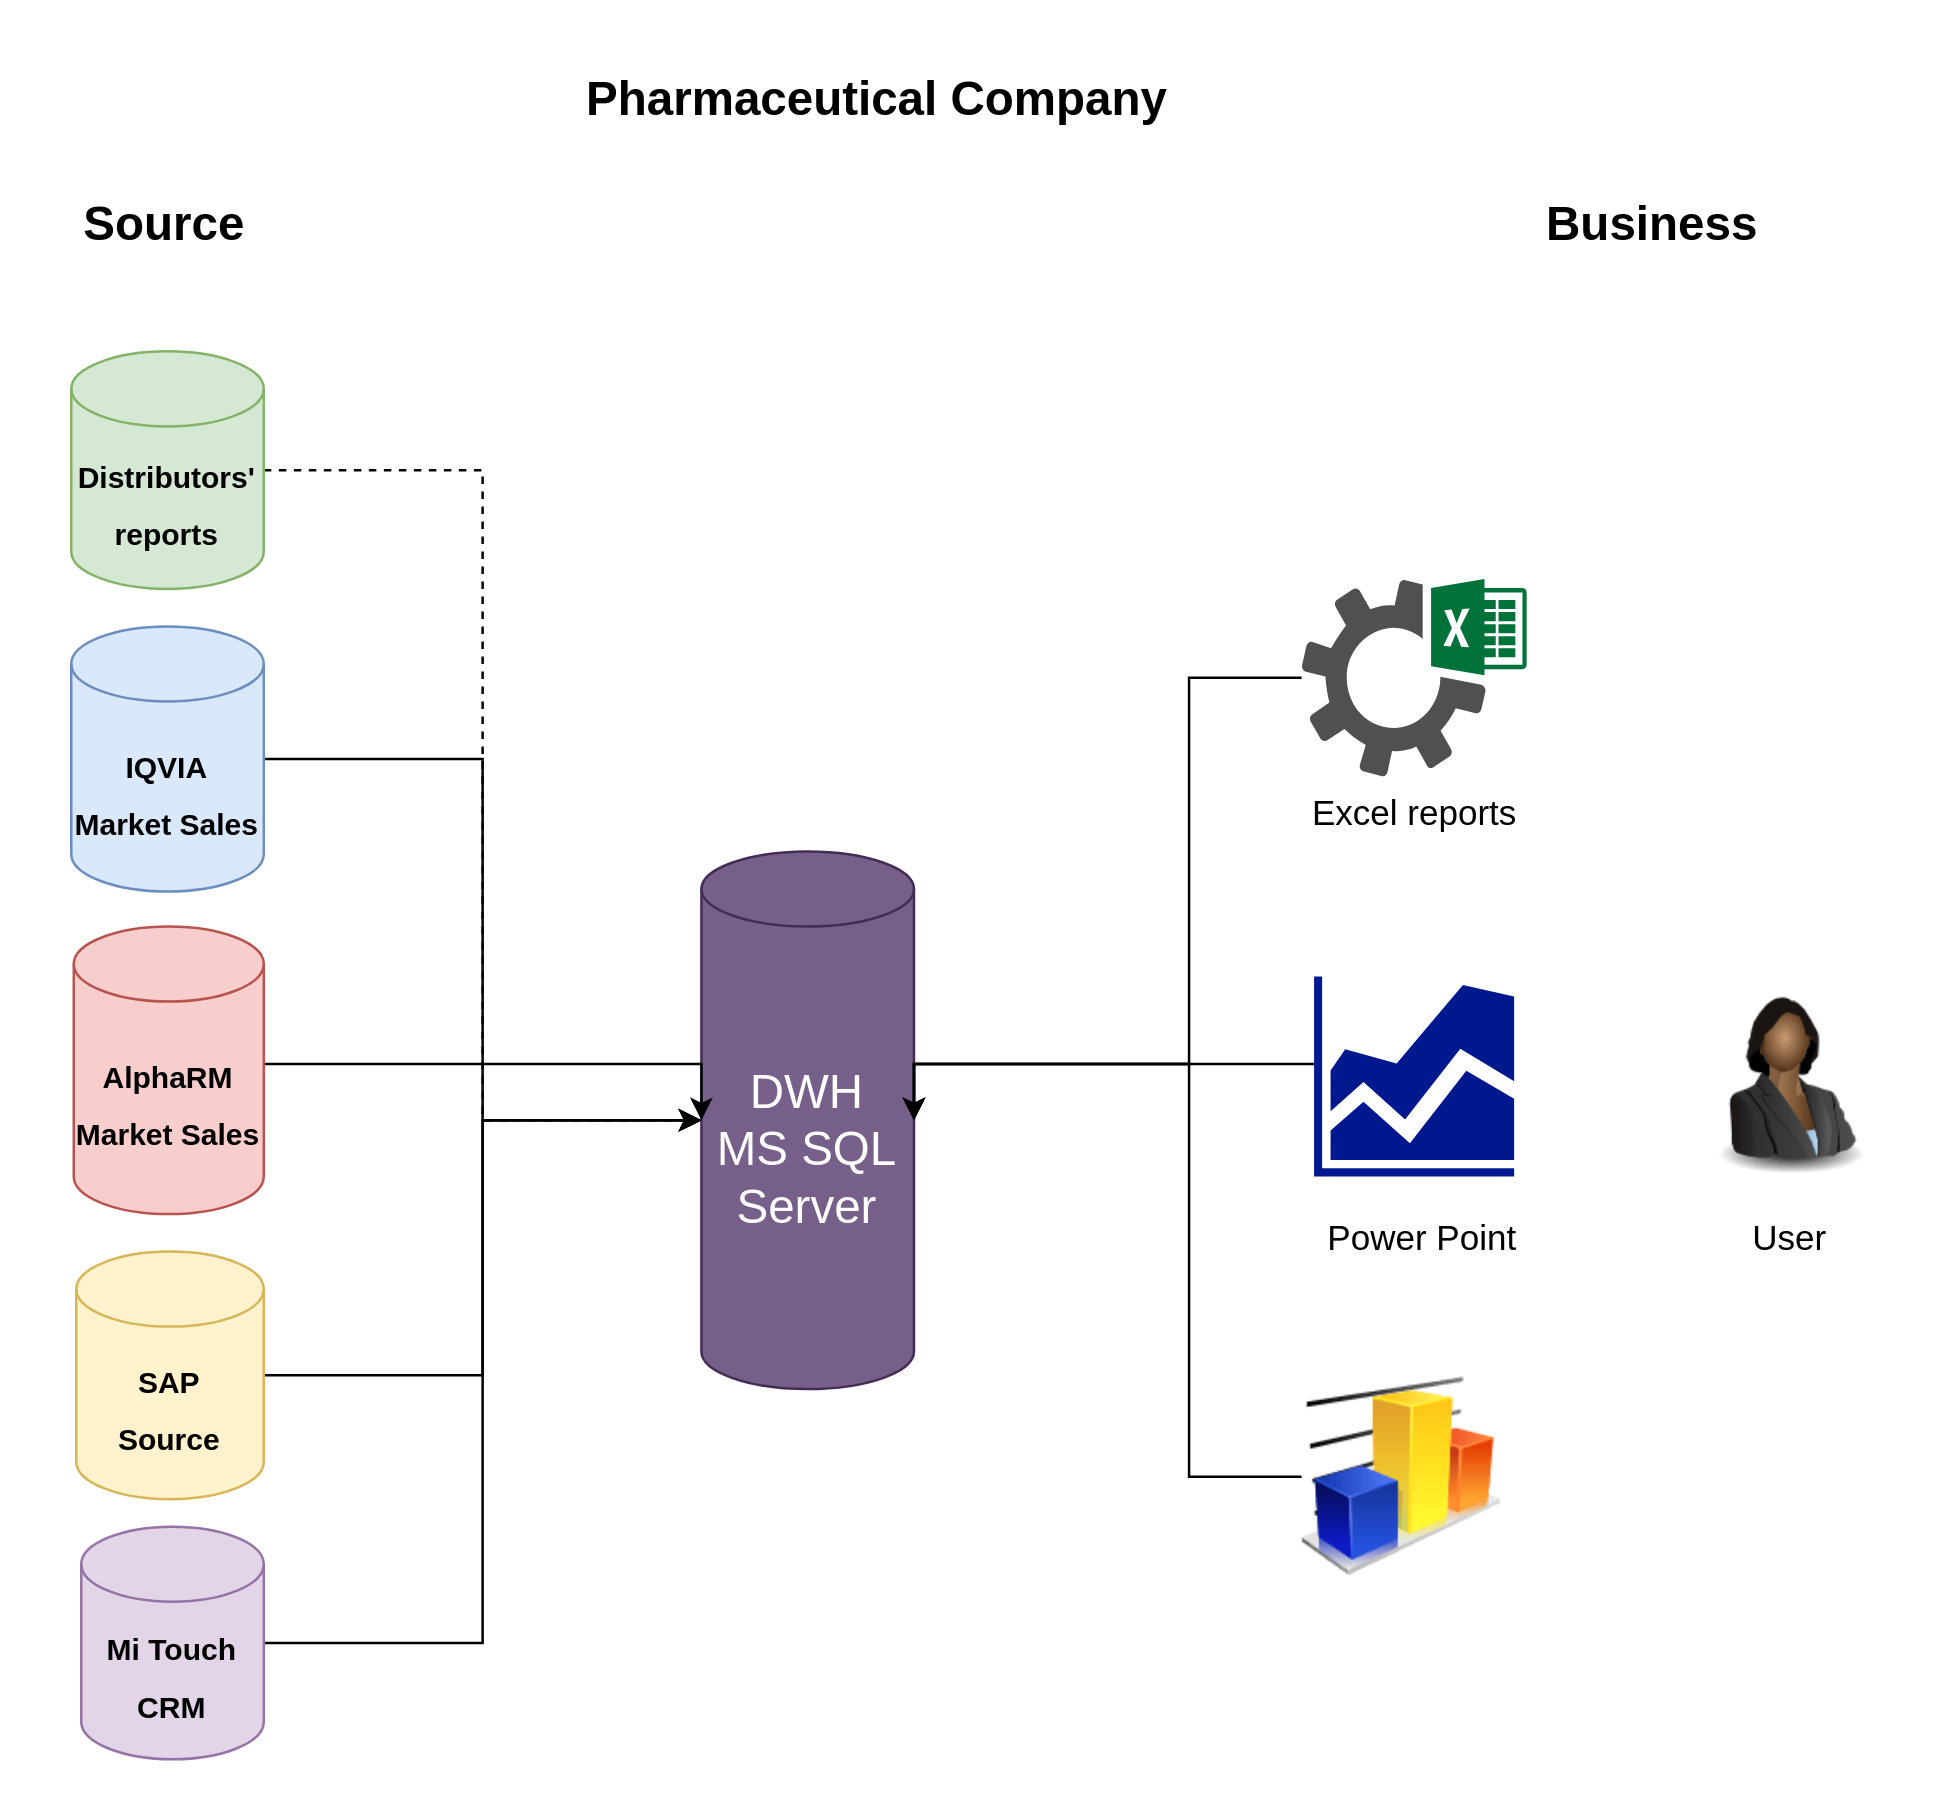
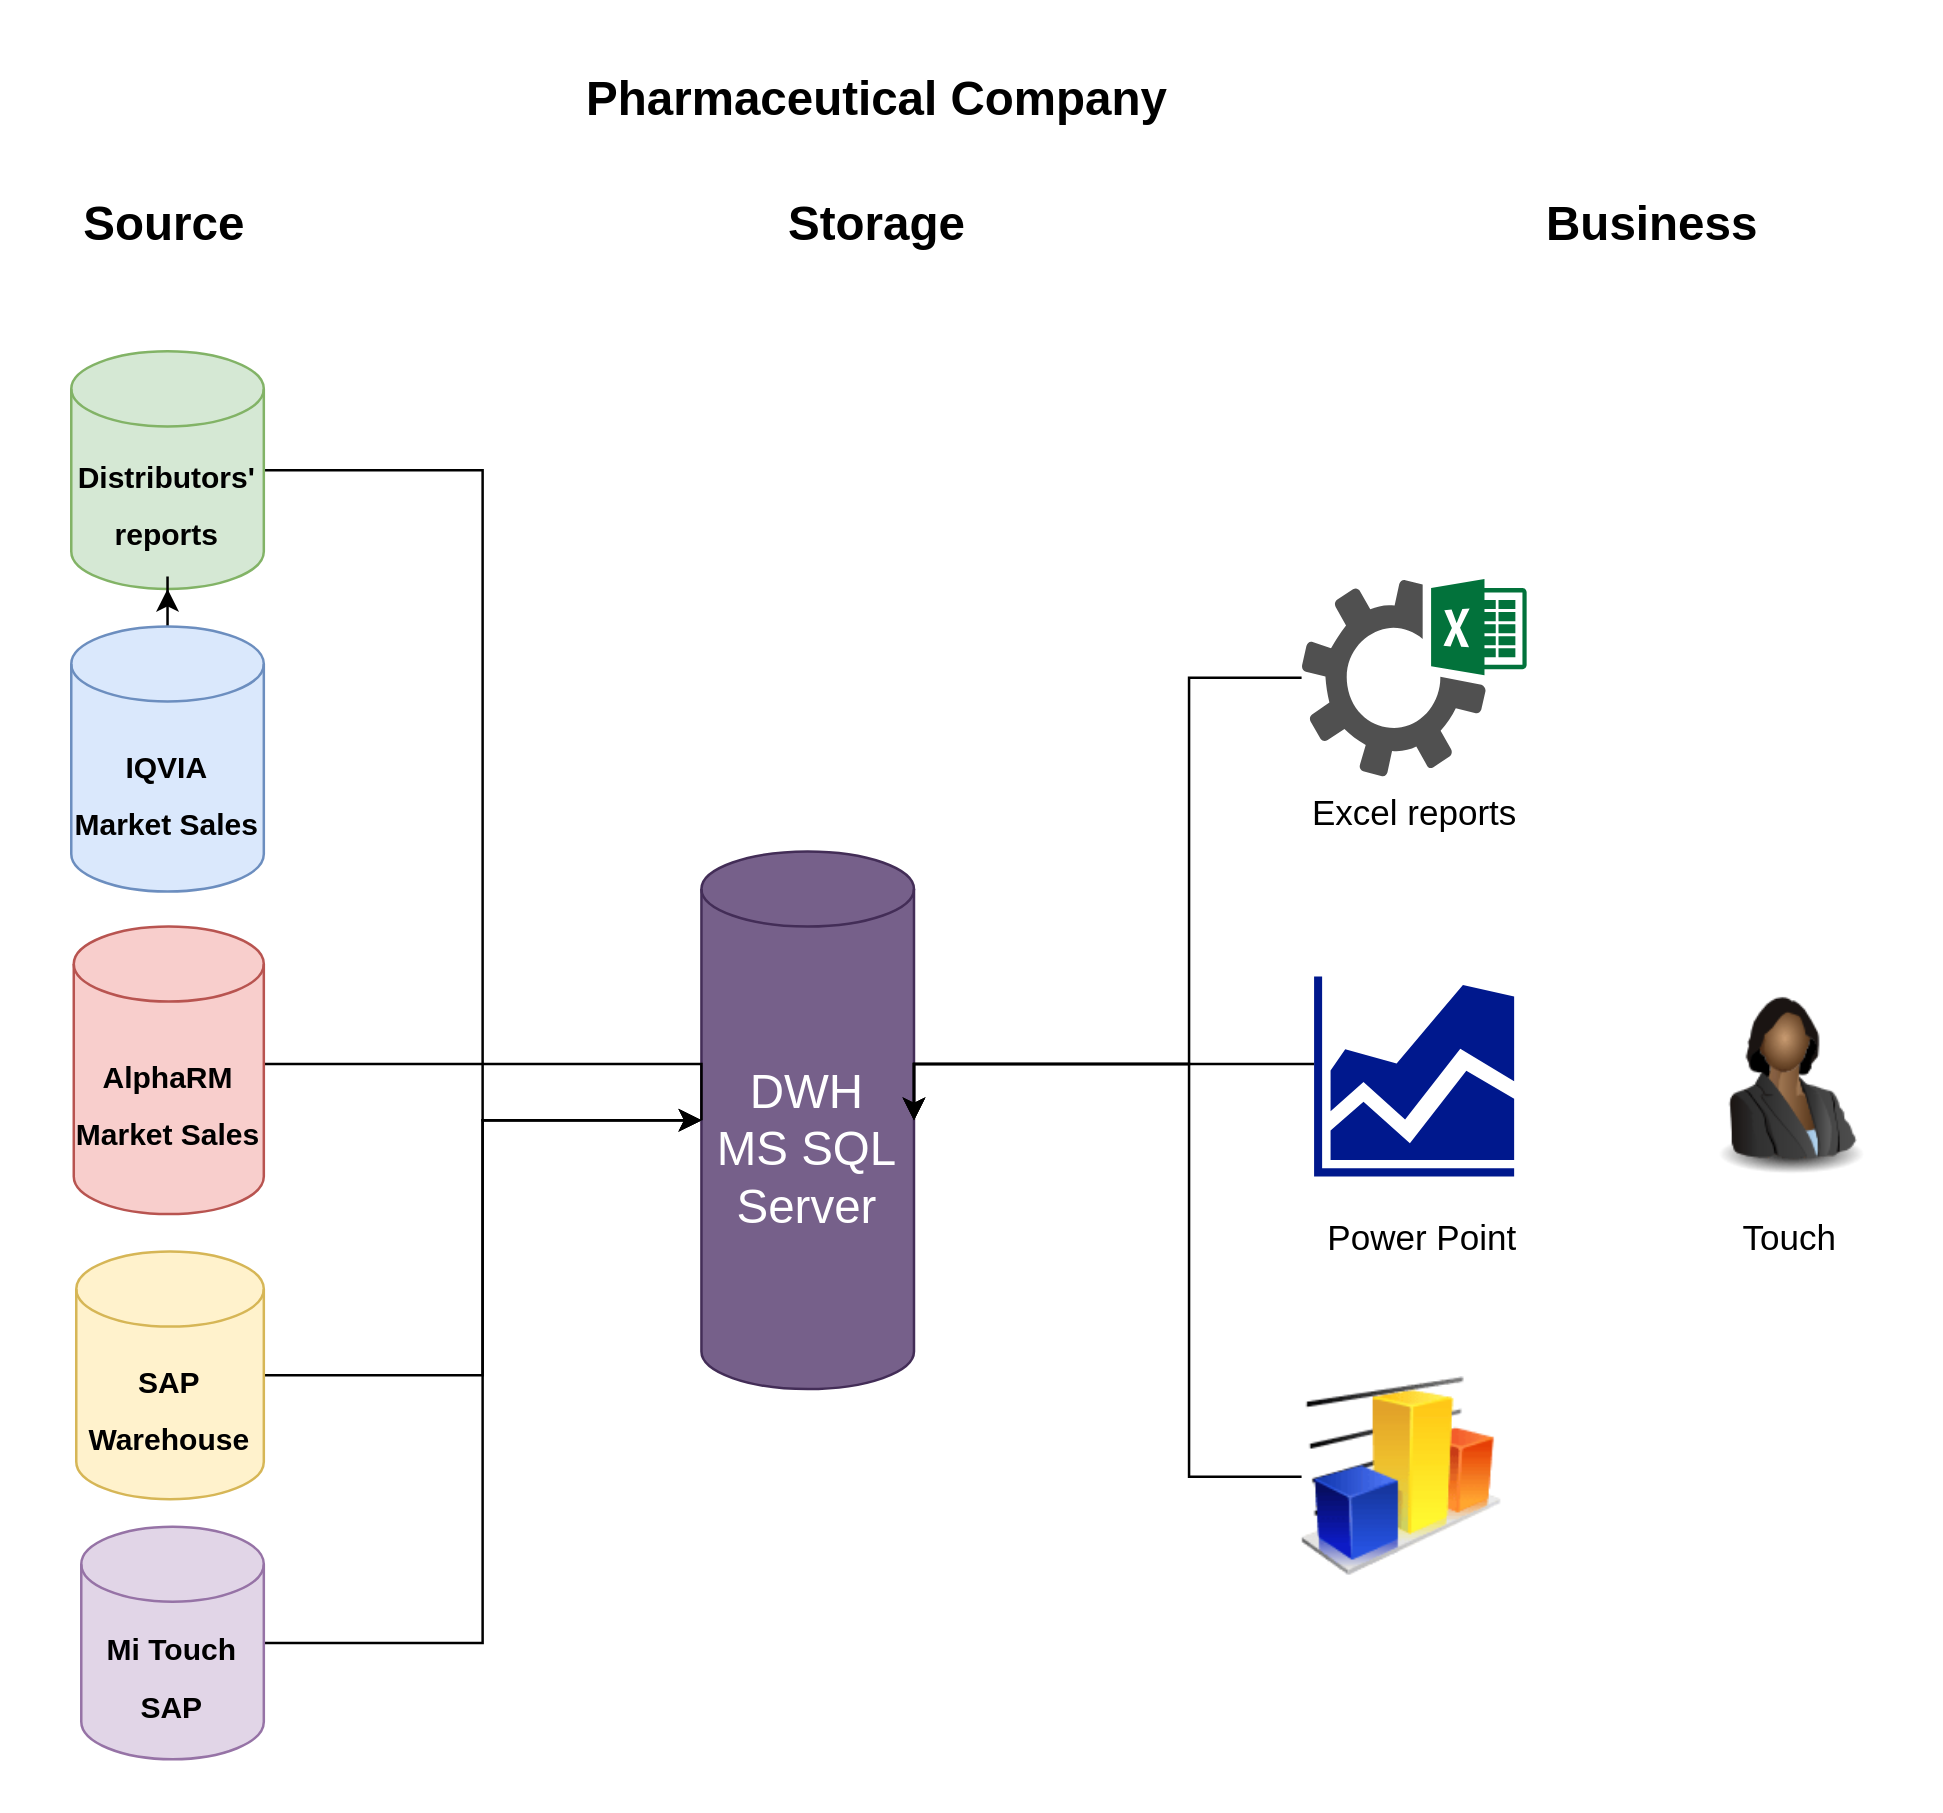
  <mxCell id="0" />
  <mxCell id="1" parent="0" />
  <mxCell id="2" value="Pharmaceutical Company" style="text;html=1;align=center;verticalAlign=middle;resizable=0;points=[];autosize=1;strokeColor=none;fillColor=none;strokeWidth=1;fontSize=19;fontStyle=1" parent="1" vertex="1"><mxGeometry x="220" y="20" width="260" height="40" as="geometry" /></mxCell>
  <mxCell id="3" value="Source" style="text;html=1;align=center;verticalAlign=middle;resizable=0;points=[];autosize=1;strokeColor=none;fillColor=none;fontSize=19;fontStyle=1" parent="1" vertex="1"><mxGeometry x="20" y="70" width="90" height="40" as="geometry" /></mxCell>
+ <mxCell id="4" value="Storage" style="text;html=1;align=center;verticalAlign=middle;resizable=0;points=[];autosize=1;strokeColor=none;fillColor=none;fontSize=19;fontStyle=1" parent="1" vertex="1"><mxGeometry x="305" y="70" width="90" height="40" as="geometry" /></mxCell>
  <mxCell id="5" value="Business" style="text;html=1;align=center;verticalAlign=middle;resizable=0;points=[];autosize=1;strokeColor=none;fillColor=none;fontSize=19;fontStyle=1" parent="1" vertex="1"><mxGeometry x="605" y="70" width="110" height="40" as="geometry" /></mxCell>
  <mxCell id="6" value="DWH&lt;br&gt;MS SQL Server" style="shape=cylinder3;whiteSpace=wrap;html=1;boundedLbl=1;backgroundOutline=1;size=15;strokeWidth=1;fontSize=19;fillColor=#76608a;strokeColor=#432D57;fontColor=#ffffff;fontStyle=0" parent="1" vertex="1"><mxGeometry x="280" y="340" width="85" height="215" as="geometry" /></mxCell>
- <mxCell id="7" style="edgeStyle=orthogonalEdgeStyle;rounded=0;orthogonalLoop=1;jettySize=auto;html=1;entryX=0;entryY=0.5;entryDx=0;entryDy=0;entryPerimeter=0;fontSize=12;dashed=1;" parent="1" source="8" target="6" edge="1"><mxGeometry relative="1" as="geometry" /></mxCell>
+ <mxCell id="7" style="edgeStyle=orthogonalEdgeStyle;rounded=0;orthogonalLoop=1;jettySize=auto;html=1;entryX=0;entryY=0.5;entryDx=0;entryDy=0;entryPerimeter=0;fontSize=12;" parent="1" source="8" target="6" edge="1"><mxGeometry relative="1" as="geometry" /></mxCell>
  <mxCell id="8" value="&lt;font style=&quot;font-size: 12px;&quot;&gt;Distributors'&lt;br&gt;reports&lt;/font&gt;" style="shape=cylinder3;whiteSpace=wrap;html=1;boundedLbl=1;backgroundOutline=1;size=15;strokeWidth=1;fontSize=19;fillColor=#d5e8d4;strokeColor=#82b366;fontStyle=1" parent="1" vertex="1"><mxGeometry x="28" y="140" width="77" height="95" as="geometry" /></mxCell>
- <mxCell id="9" style="edgeStyle=orthogonalEdgeStyle;rounded=0;orthogonalLoop=1;jettySize=auto;html=1;entryX=0;entryY=0.5;entryDx=0;entryDy=0;entryPerimeter=0;fontSize=12;" parent="1" source="10" target="6" edge="1"><mxGeometry relative="1" as="geometry" /></mxCell>
+ <mxCell id="9" style="edgeStyle=orthogonalEdgeStyle;rounded=0;orthogonalLoop=1;jettySize=auto;html=1;fontSize=12;" parent="1" source="10" target="8" edge="1"><mxGeometry relative="1" as="geometry" /></mxCell>
  <mxCell id="10" value="&lt;font style=&quot;font-size: 12px;&quot;&gt;IQVIA&lt;br&gt;&lt;font style=&quot;font-size: 12px;&quot;&gt;Market Sales&lt;/font&gt;&lt;/font&gt;" style="shape=cylinder3;whiteSpace=wrap;html=1;boundedLbl=1;backgroundOutline=1;size=15;strokeWidth=1;fontSize=19;fillColor=#dae8fc;strokeColor=#6c8ebf;fontStyle=1" parent="1" vertex="1"><mxGeometry x="28" y="250" width="77" height="106" as="geometry" /></mxCell>
- <mxCell id="11" style="edgeStyle=orthogonalEdgeStyle;rounded=0;orthogonalLoop=1;jettySize=auto;html=1;entryX=0;entryY=0.5;entryDx=0;entryDy=0;entryPerimeter=0;fontSize=12;" parent="1" source="12" target="6" edge="1"><mxGeometry relative="1" as="geometry"><Array as="points"><mxPoint x="163" y="425" /><mxPoint x="163" y="425" /></Array></mxGeometry></mxCell>
+ <mxCell id="11" style="edgeStyle=orthogonalEdgeStyle;rounded=0;orthogonalLoop=1;jettySize=auto;html=1;entryX=0;entryY=0.5;entryDx=0;entryDy=0;entryPerimeter=0;fontSize=12;endArrow=none;" parent="1" source="12" target="6" edge="1"><mxGeometry relative="1" as="geometry"><Array as="points"><mxPoint x="163" y="425" /><mxPoint x="163" y="425" /></Array></mxGeometry></mxCell>
  <mxCell id="12" value="&lt;font style=&quot;font-size: 12px;&quot;&gt;AlphaRM&lt;br&gt;&lt;font style=&quot;font-size: 12px;&quot;&gt;Market Sales&lt;/font&gt;&lt;/font&gt;" style="shape=cylinder3;whiteSpace=wrap;html=1;boundedLbl=1;backgroundOutline=1;size=15;strokeWidth=1;fontSize=19;fillColor=#f8cecc;strokeColor=#b85450;fontStyle=1" parent="1" vertex="1"><mxGeometry x="29" y="370" width="76" height="115" as="geometry" /></mxCell>
  <mxCell id="13" style="edgeStyle=orthogonalEdgeStyle;rounded=0;orthogonalLoop=1;jettySize=auto;html=1;entryX=0;entryY=0.5;entryDx=0;entryDy=0;entryPerimeter=0;fontSize=12;" parent="1" source="14" target="6" edge="1"><mxGeometry relative="1" as="geometry" /></mxCell>
- <mxCell id="14" value="&lt;span style=&quot;font-size: 12px;&quot;&gt;SAP&lt;br&gt;Source&lt;br&gt;&lt;/span&gt;" style="shape=cylinder3;whiteSpace=wrap;html=1;boundedLbl=1;backgroundOutline=1;size=15;strokeWidth=1;fontSize=19;fillColor=#fff2cc;strokeColor=#d6b656;fontStyle=1" parent="1" vertex="1"><mxGeometry x="30" y="500" width="75" height="99" as="geometry" /></mxCell>
+ <mxCell id="14" value="&lt;span style=&quot;font-size: 12px;&quot;&gt;SAP&lt;br&gt;Warehouse&lt;br&gt;&lt;/span&gt;" style="shape=cylinder3;whiteSpace=wrap;html=1;boundedLbl=1;backgroundOutline=1;size=15;strokeWidth=1;fontSize=19;fillColor=#fff2cc;strokeColor=#d6b656;fontStyle=1" parent="1" vertex="1"><mxGeometry x="30" y="500" width="75" height="99" as="geometry" /></mxCell>
  <mxCell id="15" style="edgeStyle=orthogonalEdgeStyle;rounded=0;orthogonalLoop=1;jettySize=auto;html=1;entryX=0;entryY=0.5;entryDx=0;entryDy=0;entryPerimeter=0;fontSize=12;" parent="1" source="16" target="6" edge="1"><mxGeometry relative="1" as="geometry" /></mxCell>
- <mxCell id="16" value="&lt;span style=&quot;font-size: 12px;&quot;&gt;Mi Touch&lt;br&gt;CRM&lt;br&gt;&lt;/span&gt;" style="shape=cylinder3;whiteSpace=wrap;html=1;boundedLbl=1;backgroundOutline=1;size=15;strokeWidth=1;fontSize=19;fillColor=#e1d5e7;strokeColor=#9673a6;fontStyle=1" parent="1" vertex="1"><mxGeometry x="32" y="610" width="73" height="93" as="geometry" /></mxCell>
+ <mxCell id="16" value="&lt;span style=&quot;font-size: 12px;&quot;&gt;Mi Touch&lt;br&gt;SAP&lt;br&gt;&lt;/span&gt;" style="shape=cylinder3;whiteSpace=wrap;html=1;boundedLbl=1;backgroundOutline=1;size=15;strokeWidth=1;fontSize=19;fillColor=#e1d5e7;strokeColor=#9673a6;fontStyle=1" parent="1" vertex="1"><mxGeometry x="32" y="610" width="73" height="93" as="geometry" /></mxCell>
  <mxCell id="17" style="edgeStyle=orthogonalEdgeStyle;rounded=0;orthogonalLoop=1;jettySize=auto;html=1;entryX=1;entryY=0.5;entryDx=0;entryDy=0;entryPerimeter=0;fontSize=14;" parent="1" source="18" target="6" edge="1"><mxGeometry relative="1" as="geometry"><Array as="points"><mxPoint x="475" y="271" /><mxPoint x="475" y="425" /></Array></mxGeometry></mxCell>
  <mxCell id="18" value="" style="sketch=0;pointerEvents=1;shadow=0;dashed=0;html=1;strokeColor=none;fillColor=#505050;labelPosition=center;verticalLabelPosition=bottom;verticalAlign=top;outlineConnect=0;align=center;shape=mxgraph.office.services.excel_services;strokeWidth=1;fontSize=12;" parent="1" vertex="1"><mxGeometry x="520" y="231" width="90" height="79" as="geometry" /></mxCell>
  <mxCell id="19" value="Excel reports" style="text;html=1;align=center;verticalAlign=middle;resizable=0;points=[];autosize=1;strokeColor=none;fillColor=none;fontSize=14;fontStyle=0" parent="1" vertex="1"><mxGeometry x="510" y="310" width="110" height="30" as="geometry" /></mxCell>
  <mxCell id="20" style="edgeStyle=orthogonalEdgeStyle;rounded=0;orthogonalLoop=1;jettySize=auto;html=1;entryX=1;entryY=0.5;entryDx=0;entryDy=0;entryPerimeter=0;fontSize=14;" parent="1" source="21" target="6" edge="1"><mxGeometry relative="1" as="geometry"><Array as="points"><mxPoint x="505" y="425" /><mxPoint x="505" y="425" /></Array></mxGeometry></mxCell>
  <mxCell id="21" value="" style="sketch=0;aspect=fixed;pointerEvents=1;shadow=0;dashed=0;html=1;strokeColor=none;labelPosition=center;verticalLabelPosition=bottom;verticalAlign=top;align=center;fillColor=#00188D;shape=mxgraph.mscae.general.graph;strokeWidth=1;fontSize=14;" parent="1" vertex="1"><mxGeometry x="525" y="390" width="80" height="80" as="geometry" /></mxCell>
  <mxCell id="22" value="Power Point&amp;nbsp;" style="text;html=1;align=center;verticalAlign=middle;resizable=0;points=[];autosize=1;strokeColor=none;fillColor=none;fontSize=14;" parent="1" vertex="1"><mxGeometry x="520" y="480" width="100" height="30" as="geometry" /></mxCell>
  <mxCell id="23" style="edgeStyle=orthogonalEdgeStyle;rounded=0;orthogonalLoop=1;jettySize=auto;html=1;entryX=1;entryY=0.5;entryDx=0;entryDy=0;entryPerimeter=0;fontSize=14;" parent="1" source="24" target="6" edge="1"><mxGeometry relative="1" as="geometry"><Array as="points"><mxPoint x="475" y="590" /><mxPoint x="475" y="425" /></Array></mxGeometry></mxCell>
  <mxCell id="24" value="" style="image;html=1;image=img/lib/clip_art/finance/Graph_128x128.png;strokeWidth=1;fontSize=14;" parent="1" vertex="1"><mxGeometry x="520" y="550" width="80" height="80" as="geometry" /></mxCell>
- <mxCell id="25" value="User" style="text;html=1;align=center;verticalAlign=middle;resizable=0;points=[];autosize=1;strokeColor=none;fillColor=none;fontSize=14;" parent="1" vertex="1"><mxGeometry x="690" y="480" width="50" height="30" as="geometry" /></mxCell>
+ <mxCell id="25" value="Touch" style="text;html=1;align=center;verticalAlign=middle;resizable=0;points=[];autosize=1;strokeColor=none;fillColor=none;fontSize=14;" parent="1" vertex="1"><mxGeometry x="690" y="480" width="50" height="30" as="geometry" /></mxCell>
  <mxCell id="26" value="" style="image;html=1;image=img/lib/clip_art/people/Suit_Woman_Black_128x128.png;strokeWidth=1;fontSize=14;" parent="1" vertex="1"><mxGeometry x="675" y="390" width="80" height="80" as="geometry" /></mxCell>
